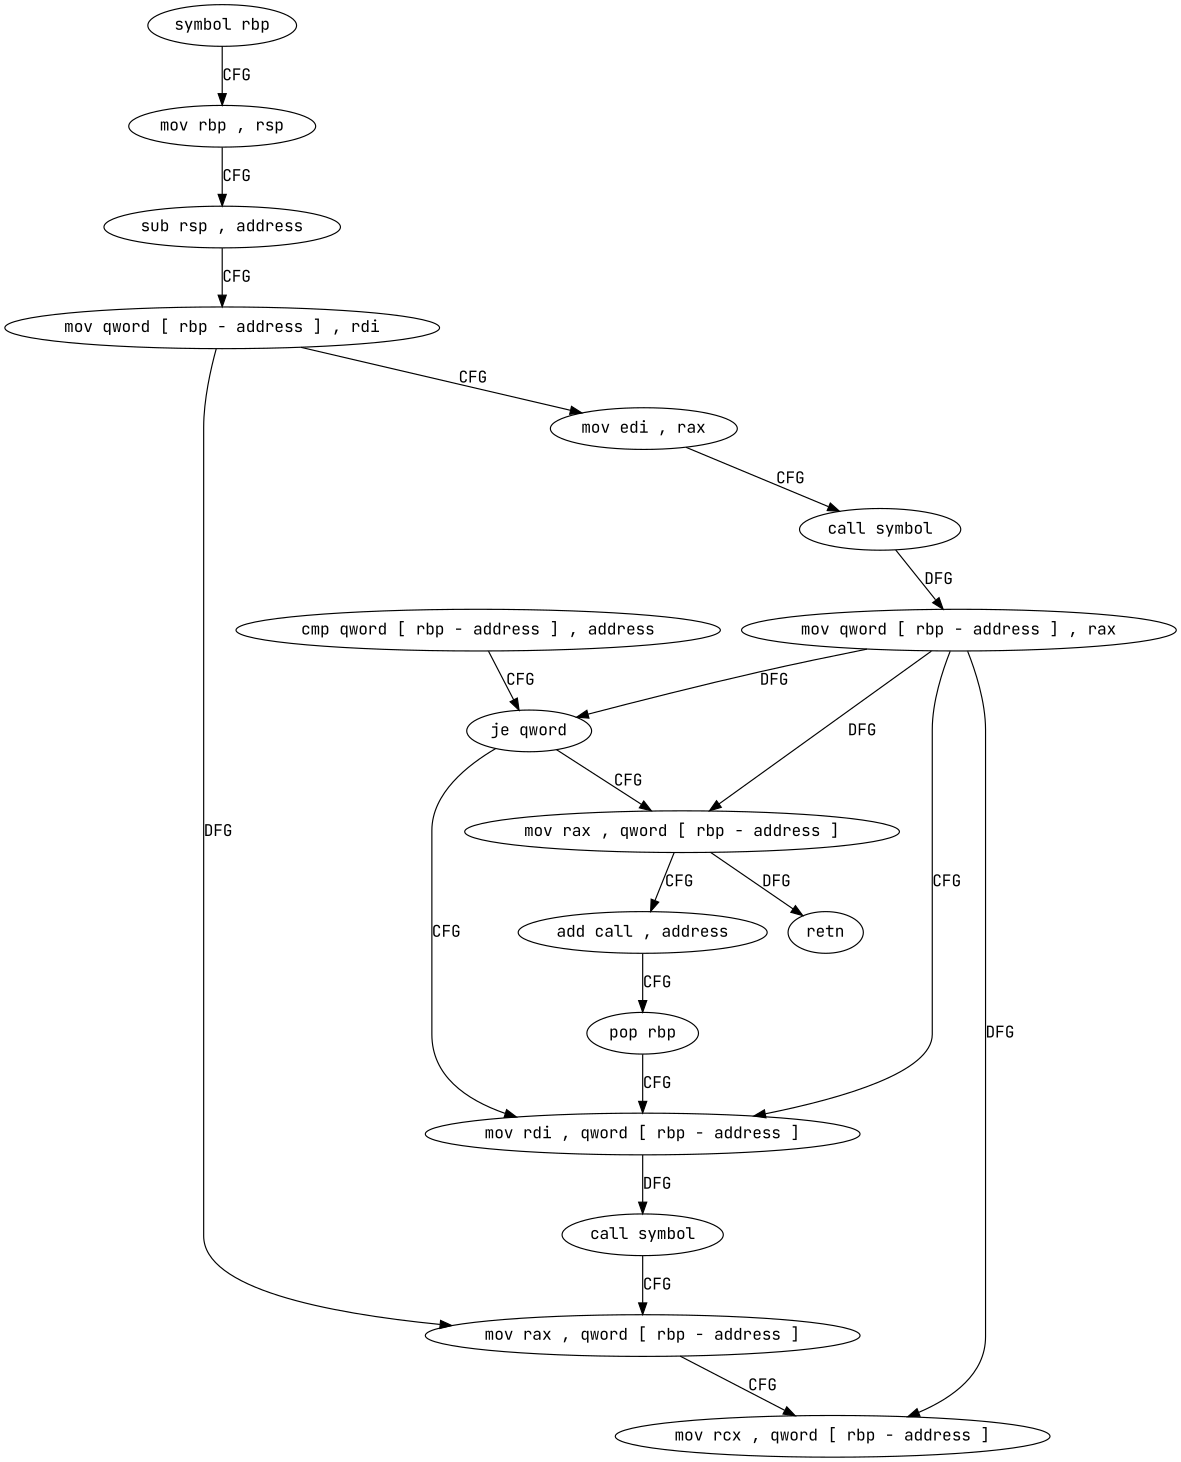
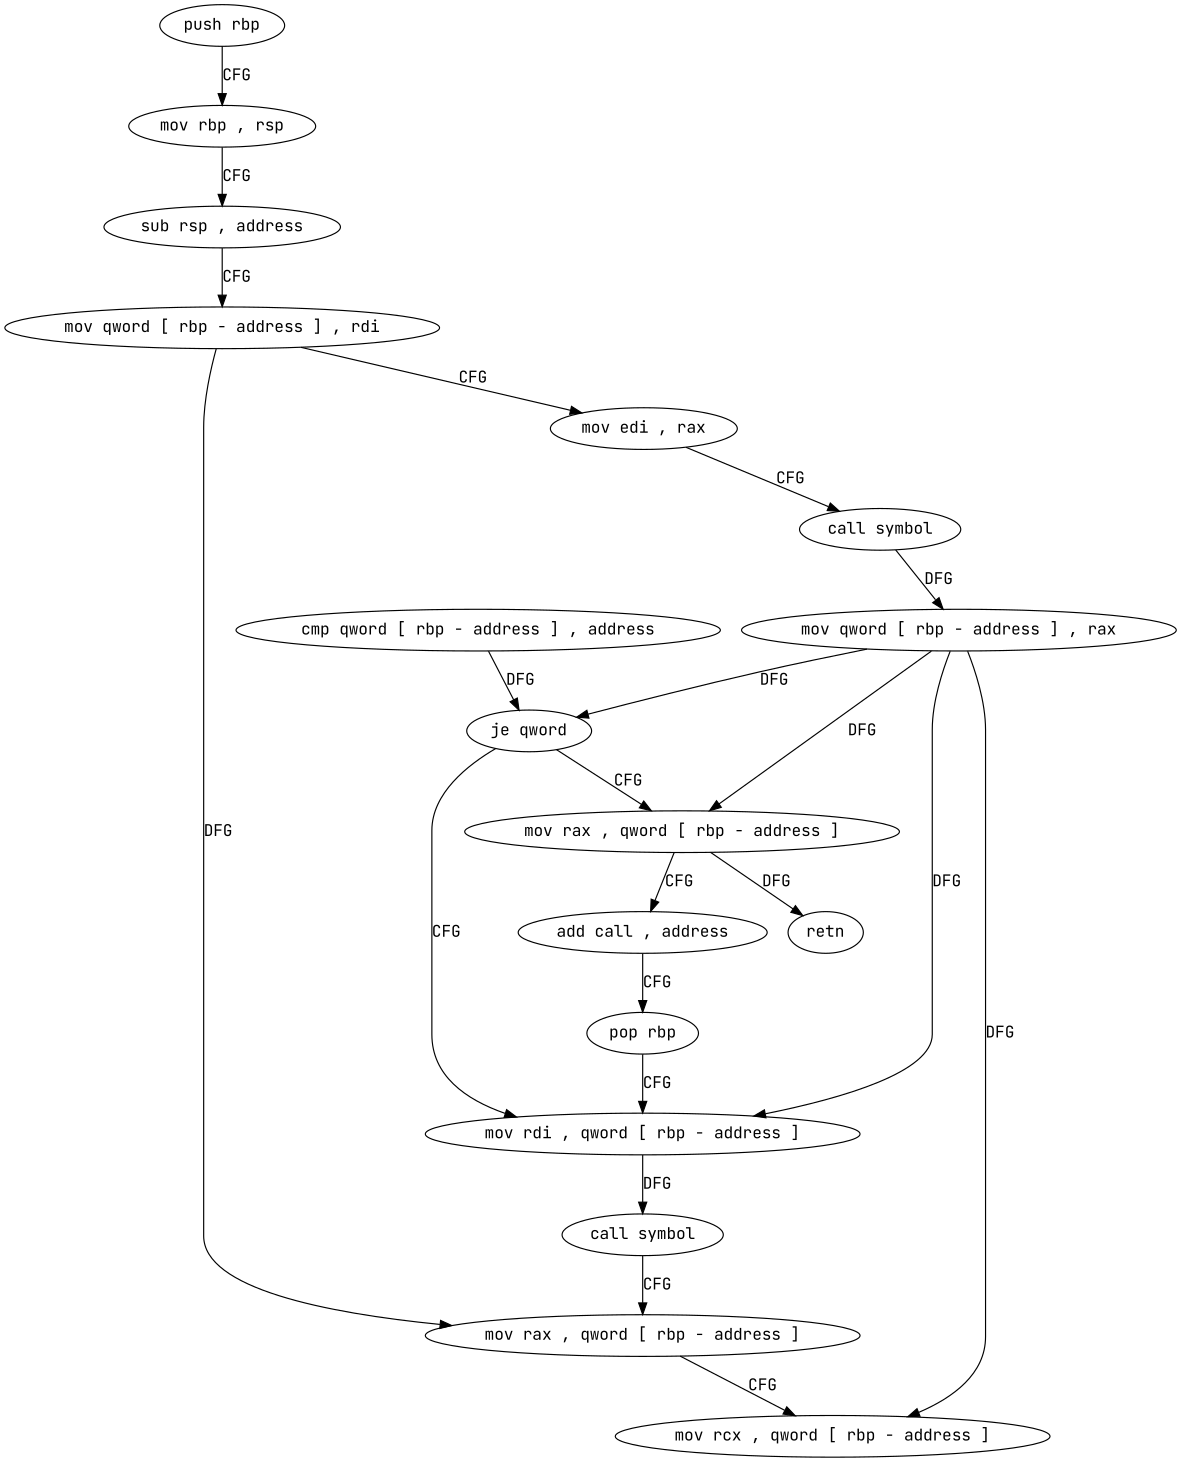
  digraph {
    fontname="JetBrains Mono"
    node [fontname="JetBrains Mono"]
    edge [fontname="JetBrains Mono"]
-   n1 [label="symbol rbp"]
+   n1 [label="push rbp"]
    n2 [label="mov rbp , rsp"]
    n3 [label="sub rsp , address"]
    n4 [label="mov qword [ rbp - address ] , rdi"]
    n5 [label="mov edi , rax"]
    n6 [label="mov rax , qword [ rbp - address ]"]
    n7 [label="call symbol"]
    n8 [label="mov rcx , qword [ rbp - address ]"]
    n9 [label="mov qword [ rbp - address ] , rax"]
    n10 [label="je qword"]
    n11 [label="mov rax , qword [ rbp - address ]"]
    n12 [label="mov rdi , qword [ rbp - address ]"]
    n13 [label="cmp qword [ rbp - address ] , address"]
    n14 [label="add call , address"]
    n15 [label=retn]
    n16 [label="call symbol"]
    n17 [label="pop rbp"]
    n1 -> n2 [label=CFG]
    n2 -> n3 [label=CFG]
    n3 -> n4 [label=CFG]
    n4 -> n5 [label=CFG]
    n4 -> n6 [label=DFG]
    n5 -> n7 [label=CFG]
    n6 -> n8 [label=CFG]
    n7 -> n9 [label=DFG]
    n9 -> n8 [label=DFG]
    n9 -> n10 [label=DFG]
    n9 -> n11 [label=DFG]
-   n9 -> n12 [label=CFG]
+   n9 -> n12 [label=DFG]
    n10 -> n11 [label=CFG]
    n10 -> n12 [label=CFG]
    n11 -> n14 [label=CFG]
    n11 -> n15 [label=DFG]
    n12 -> n16 [label=DFG]
-   n13 -> n10 [label=CFG]
+   n13 -> n10 [label=DFG]
    n14 -> n17 [label=CFG]
    n16 -> n6 [label=CFG]
    n17 -> n12 [label=CFG]
  }
